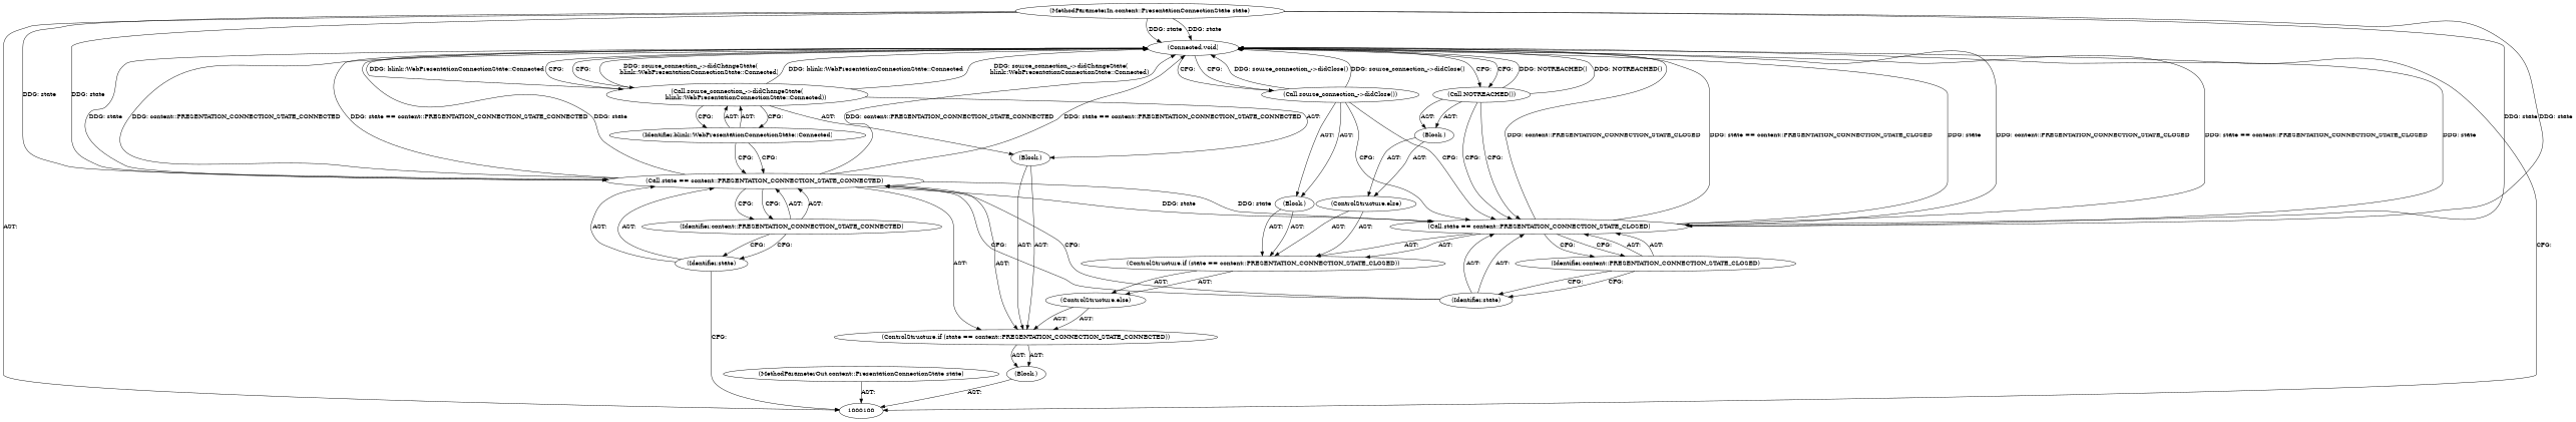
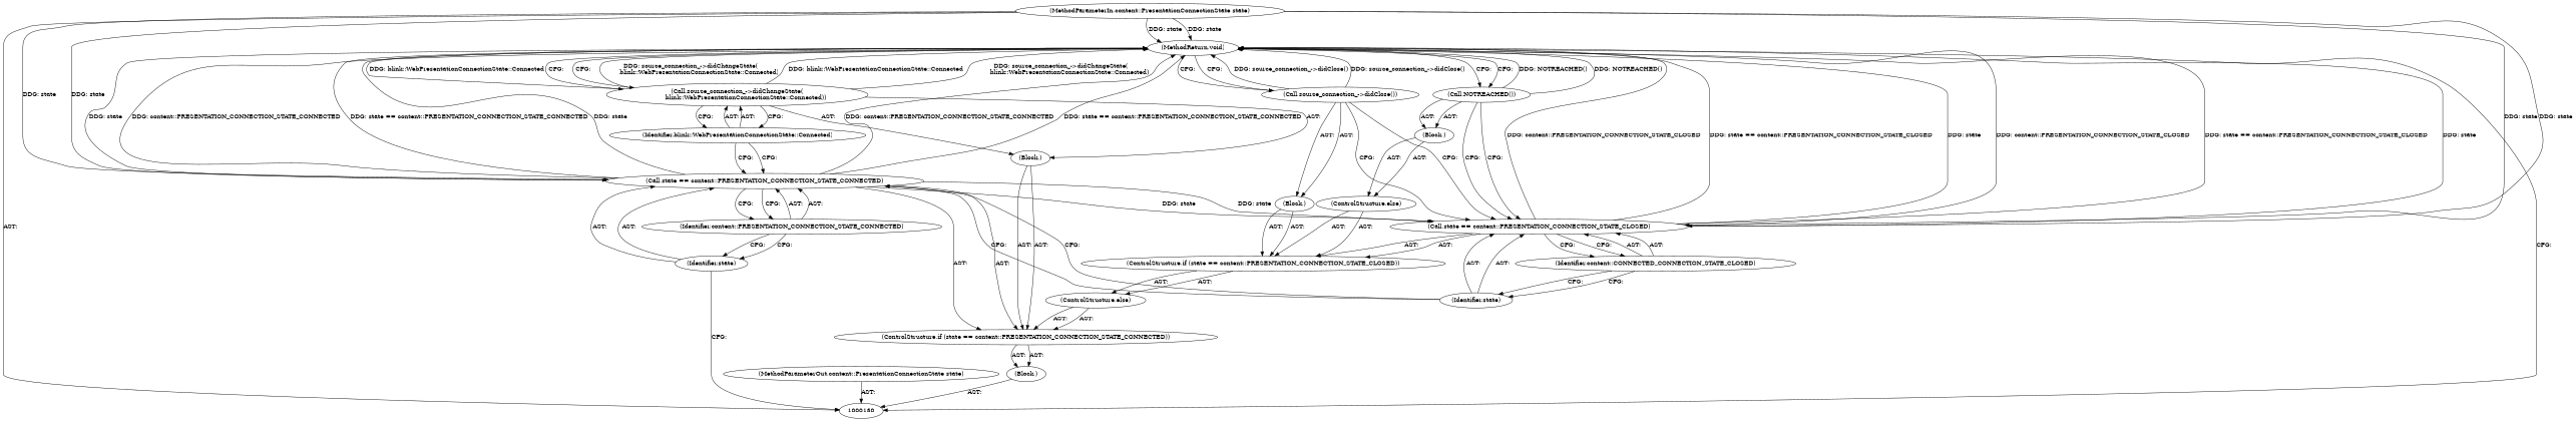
  digraph {
-   n1 [label="(Connected,void)"]
+   n1 [label="(MethodReturn,void)"]
    n2 [label="(Call,source_connection_->didChangeState(\n         blink::WebPresentationConnectionState::Connected))"]
    n3 [label="(Call,source_connection_->didClose())"]
    n4 [label="(Call,NOTREACHED())"]
-   1000100
+   1000100 [label=1000130]
    n6 [label="(Block,)"]
    n7 [label="(Identifier,blink::WebPresentationConnectionState::Connected)"]
    n8 [label="(Call,state == content::PRESENTATION_CONNECTION_STATE_CLOSED)"]
    n9 [label="(Block,)"]
    n10 [label="(Block,)"]
    n11 [label="(MethodParameterIn,content::PresentationConnectionState state)"]
    n12 [label="(Call,state == content::PRESENTATION_CONNECTION_STATE_CONNECTED)"]
    n13 [label="(Identifier,content::PRESENTATION_CONNECTION_STATE_CONNECTED)"]
    n14 [label="(ControlStructure,if (state == content::PRESENTATION_CONNECTION_STATE_CONNECTED))"]
    n15 [label="(ControlStructure,if (state == content::PRESENTATION_CONNECTION_STATE_CLOSED))"]
-   n16 [label="(Identifier,content::PRESENTATION_CONNECTION_STATE_CLOSED)"]
+   n16 [label="(Identifier,content::CONNECTED_CONNECTION_STATE_CLOSED)"]
    n17 [label="(MethodParameterOut,content::PresentationConnectionState state)"]
    n18 [label="(Block,)"]
    n19 [label="(Identifier,state)"]
    n20 [label="(ControlStructure,else)"]
    n21 [label="(Identifier,state)"]
    n22 [label="(ControlStructure,else)"]
    n1 -> n2 [label="CFG: "]
    n1 -> n2 [label="CFG: "]
    n1 -> n3 [label="CFG: "]
    n1 -> n3 [label="CFG: "]
    n1 -> n4 [label="CFG: "]
    n1 -> n4 [label="CFG: "]
    n1 -> 1000100 [label="CFG: "]
    n2 -> n1 [label="DDG: source_connection_->didChangeState(\n         blink::WebPresentationConnectionState::Connected)"]
    n2 -> n1 [label="DDG: blink::WebPresentationConnectionState::Connected"]
    n2 -> n1 [label="DDG: source_connection_->didChangeState(\n         blink::WebPresentationConnectionState::Connected)"]
    n2 -> n1 [label="DDG: blink::WebPresentationConnectionState::Connected"]
    n2 -> n6 [label="AST: "]
    n2 -> n6 [label="AST: "]
    n2 -> n7 [label="CFG: "]
    n2 -> n7 [label="CFG: "]
    n3 -> n1 [label="DDG: source_connection_->didClose()"]
    n3 -> n1 [label="DDG: source_connection_->didClose()"]
    n3 -> n8 [label="CFG: "]
    n3 -> n8 [label="CFG: "]
    n3 -> n9 [label="AST: "]
    n3 -> n9 [label="AST: "]
    n4 -> n1 [label="DDG: NOTREACHED()"]
    n4 -> n1 [label="DDG: NOTREACHED()"]
    n4 -> n8 [label="CFG: "]
    n4 -> n8 [label="CFG: "]
    n4 -> n10 [label="AST: "]
    n4 -> n10 [label="AST: "]
    n6 -> n14 [label="AST: "]
    n6 -> n14 [label="AST: "]
    n7 -> n2 [label="AST: "]
    n7 -> n2 [label="AST: "]
    n7 -> n12 [label="CFG: "]
    n7 -> n12 [label="CFG: "]
    n8 -> n1 [label="DDG: content::PRESENTATION_CONNECTION_STATE_CLOSED"]
    n8 -> n1 [label="DDG: state == content::PRESENTATION_CONNECTION_STATE_CLOSED"]
    n8 -> n1 [label="DDG: state"]
    n8 -> n1 [label="DDG: content::PRESENTATION_CONNECTION_STATE_CLOSED"]
    n8 -> n1 [label="DDG: state == content::PRESENTATION_CONNECTION_STATE_CLOSED"]
    n8 -> n1 [label="DDG: state"]
    n8 -> n15 [label="AST: "]
    n8 -> n15 [label="AST: "]
    n8 -> n16 [label="CFG: "]
    n8 -> n16 [label="CFG: "]
    n9 -> n15 [label="AST: "]
    n9 -> n15 [label="AST: "]
    n10 -> n22 [label="AST: "]
    n10 -> n22 [label="AST: "]
    n11 -> n1 [label="DDG: state"]
    n11 -> n1 [label="DDG: state"]
    n11 -> 1000100 [label="AST: "]
    n11 -> n8 [label="DDG: state"]
    n11 -> n8 [label="DDG: state"]
    n11 -> n12 [label="DDG: state"]
    n11 -> n12 [label="DDG: state"]
    n12 -> n1 [label="DDG: state == content::PRESENTATION_CONNECTION_STATE_CONNECTED"]
    n12 -> n1 [label="DDG: state"]
    n12 -> n1 [label="DDG: content::PRESENTATION_CONNECTION_STATE_CONNECTED"]
    n12 -> n1 [label="DDG: state == content::PRESENTATION_CONNECTION_STATE_CONNECTED"]
    n12 -> n1 [label="DDG: state"]
    n12 -> n1 [label="DDG: content::PRESENTATION_CONNECTION_STATE_CONNECTED"]
    n12 -> n8 [label="DDG: state"]
    n12 -> n8 [label="DDG: state"]
    n12 -> n13 [label="CFG: "]
    n12 -> n13 [label="CFG: "]
    n12 -> n14 [label="AST: "]
    n12 -> n14 [label="AST: "]
    n13 -> n12 [label="AST: "]
    n13 -> n12 [label="AST: "]
    n13 -> n19 [label="CFG: "]
    n13 -> n19 [label="CFG: "]
    n14 -> n18 [label="AST: "]
    n14 -> n18 [label="AST: "]
    n15 -> n20 [label="AST: "]
    n15 -> n20 [label="AST: "]
    n16 -> n8 [label="AST: "]
    n16 -> n8 [label="AST: "]
    n16 -> n21 [label="CFG: "]
    n16 -> n21 [label="CFG: "]
    n17 -> 1000100 [label="AST: "]
    n18 -> 1000100 [label="AST: "]
    n19 -> 1000100 [label="CFG: "]
    n19 -> n12 [label="AST: "]
    n19 -> n12 [label="AST: "]
    n20 -> n14 [label="AST: "]
    n20 -> n14 [label="AST: "]
    n21 -> n8 [label="AST: "]
    n21 -> n8 [label="AST: "]
    n21 -> n12 [label="CFG: "]
    n21 -> n12 [label="CFG: "]
    n22 -> n15 [label="AST: "]
    n22 -> n15 [label="AST: "]
  }
